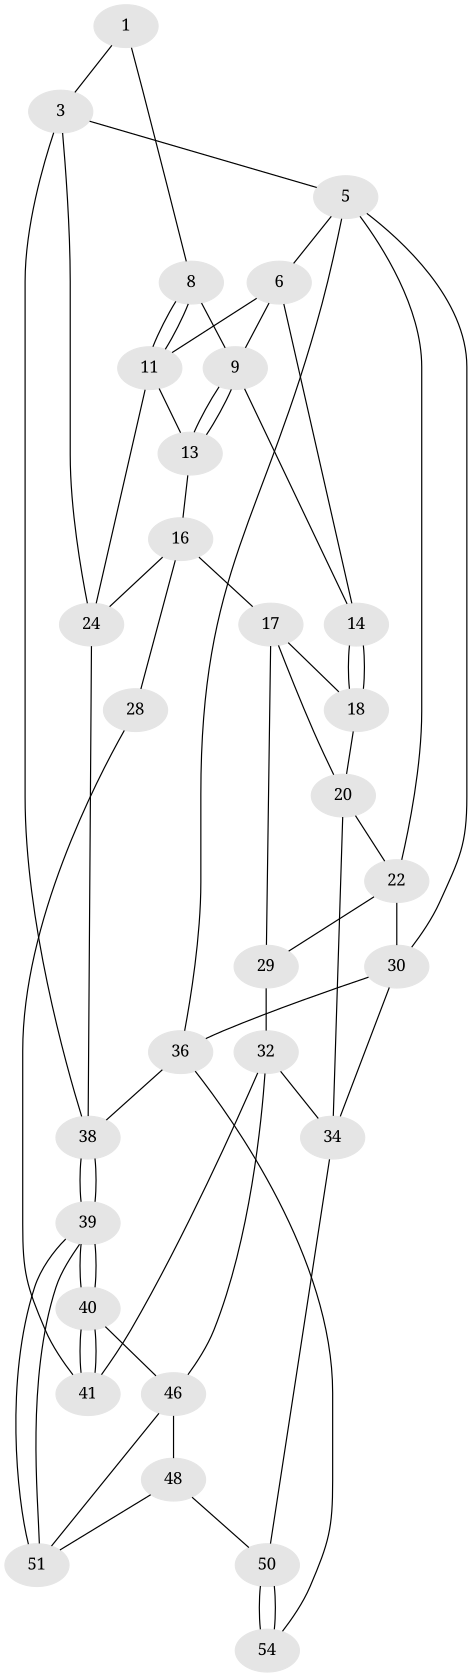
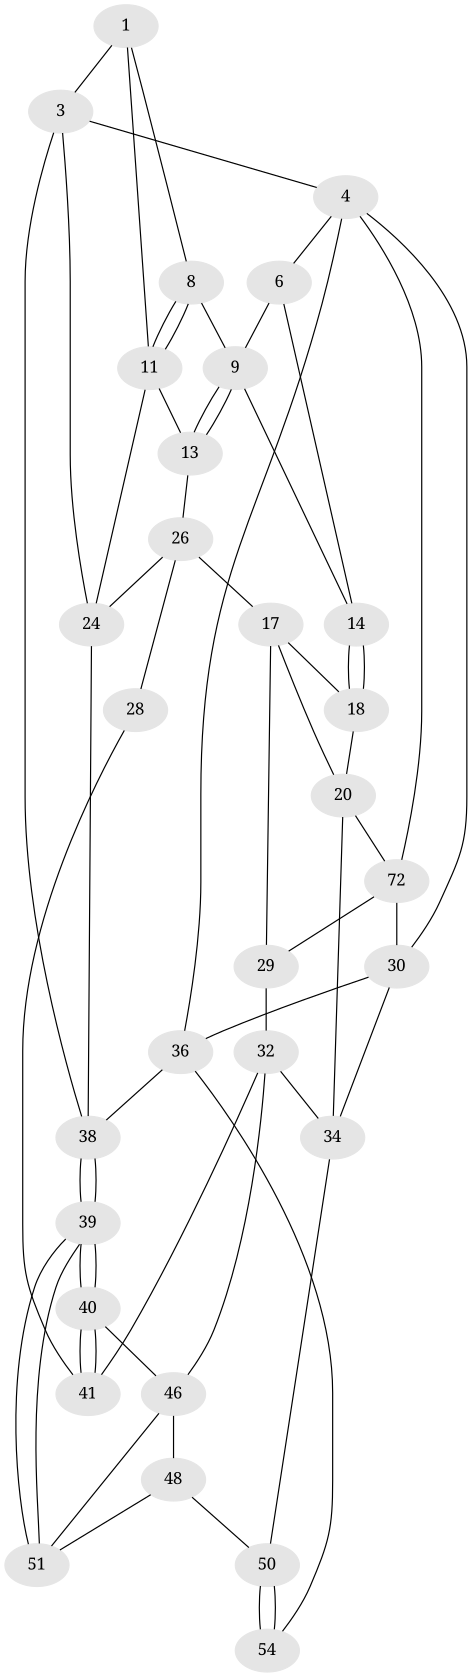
  graph {
    fontname="Noto Serif"
    node [color=gray90 fontname="Noto Serif" style=filled]
    edge [fontname="Noto Serif"]
    1 [super="+2"]
    3 [super="+23"]
    8
    11 [super="+12"]
-   4 [super="+5" label=5]
+   4 [super="+5"]
    24 [super="+25"]
    38 [super="+43"]
    9 [super="+10"]
    13
    6 [super="+7"]
-   22
+   22 [label=72]
    30 [super="+35"]
    36
    39
    14 [super="+15"]
    29 [super="+31"]
    34 [super="+37"]
    54 [super="+56"]
    18 [super="+19"]
-   16 [super="+26"]
+   16 [super="+26" label=26]
    17 [super="+27"]
    28 [super="+42"]
    20 [super="+21"]
    41 [super="+44"]
    32 [super="+33"]
    50
    46 [super="+47"]
    51 [super="+52"]
    48 [super="+49"]
    40 [super="+45"]
    1 -- 3
    1 -- 8
-   6 -- 11
+   1 -- 11
    3 -- 4
    3 -- 24
    3 -- 38 [weight=2]
    8 -- 11
    8 -- 11
    8 -- 9
    11 -- 24
    11 -- 13
    4 -- 6
    4 -- 22
    4 -- 30
    4 -- 36
    24 -- 38
    38 -- 39
    38 -- 39
    9 -- 13
    9 -- 13
    9 -- 14
    13 -- 16
    6 -- 9
    6 -- 14
    22 -- 30
    22 -- 29 [weight=2]
    30 -- 36
    30 -- 34
    36 -- 38
    36 -- 54
    39 -- 51
    39 -- 51
    39 -- 40
    39 -- 40
    14 -- 18 [weight=2]
    14 -- 18
    29 -- 32
    34 -- 50
    18 -- 20
    16 -- 24
    16 -- 17
    16 -- 28
    17 -- 29
    17 -- 18
    17 -- 20
    28 -- 41
    20 -- 22
    20 -- 34
    32 -- 34
    32 -- 41
    32 -- 46
    50 -- 54
    50 -- 54
    46 -- 51
    46 -- 48
    48 -- 50
    48 -- 51
    40 -- 41 [weight=2]
    40 -- 41
    40 -- 46
  }
